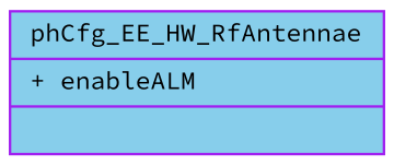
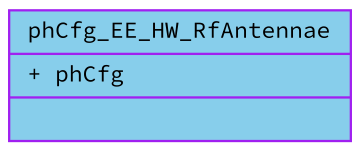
  digraph {
    fontname="Source Code Pro"
-   n1 [color=purple fillcolor=skyblue fontcolor=black fontname="Source Code Pro" fontsize=10 height=0.2 label="{phCfg_EE_HW_RfAntennae\n|+ enableALM\l|}" shape=record style=filled width=0.4]
+   n1 [color=purple fillcolor=skyblue fontcolor=black fontname="Source Code Pro" fontsize=10 height=0.2 label="{phCfg_EE_HW_RfAntennae\n|+ phCfg\l|}" shape=record style=filled width=0.4]
  }
